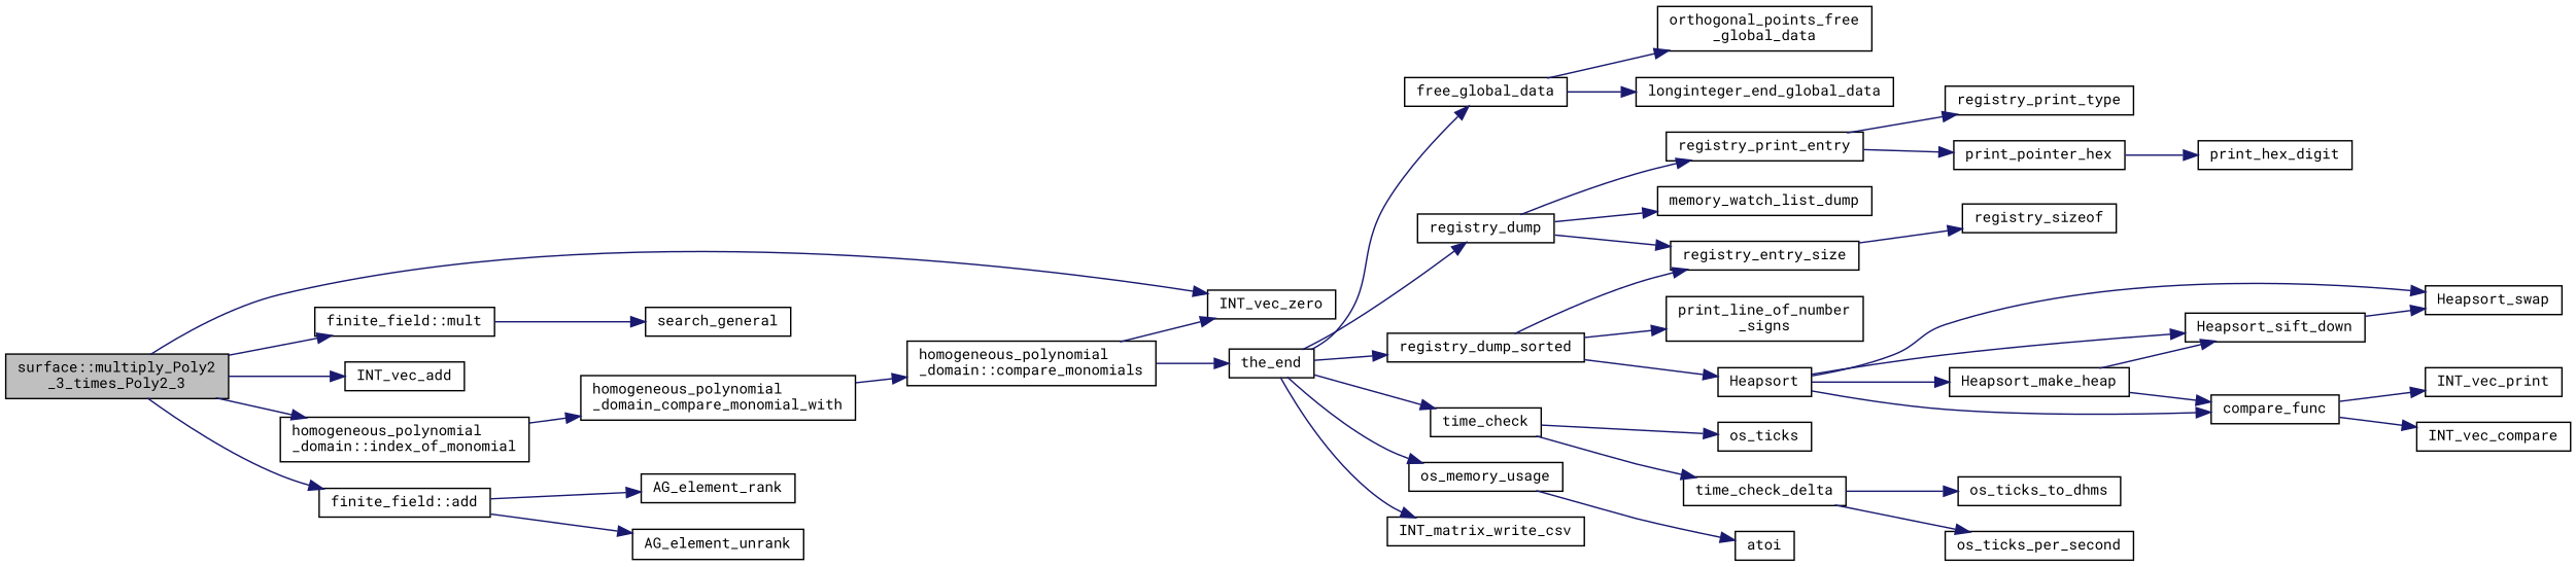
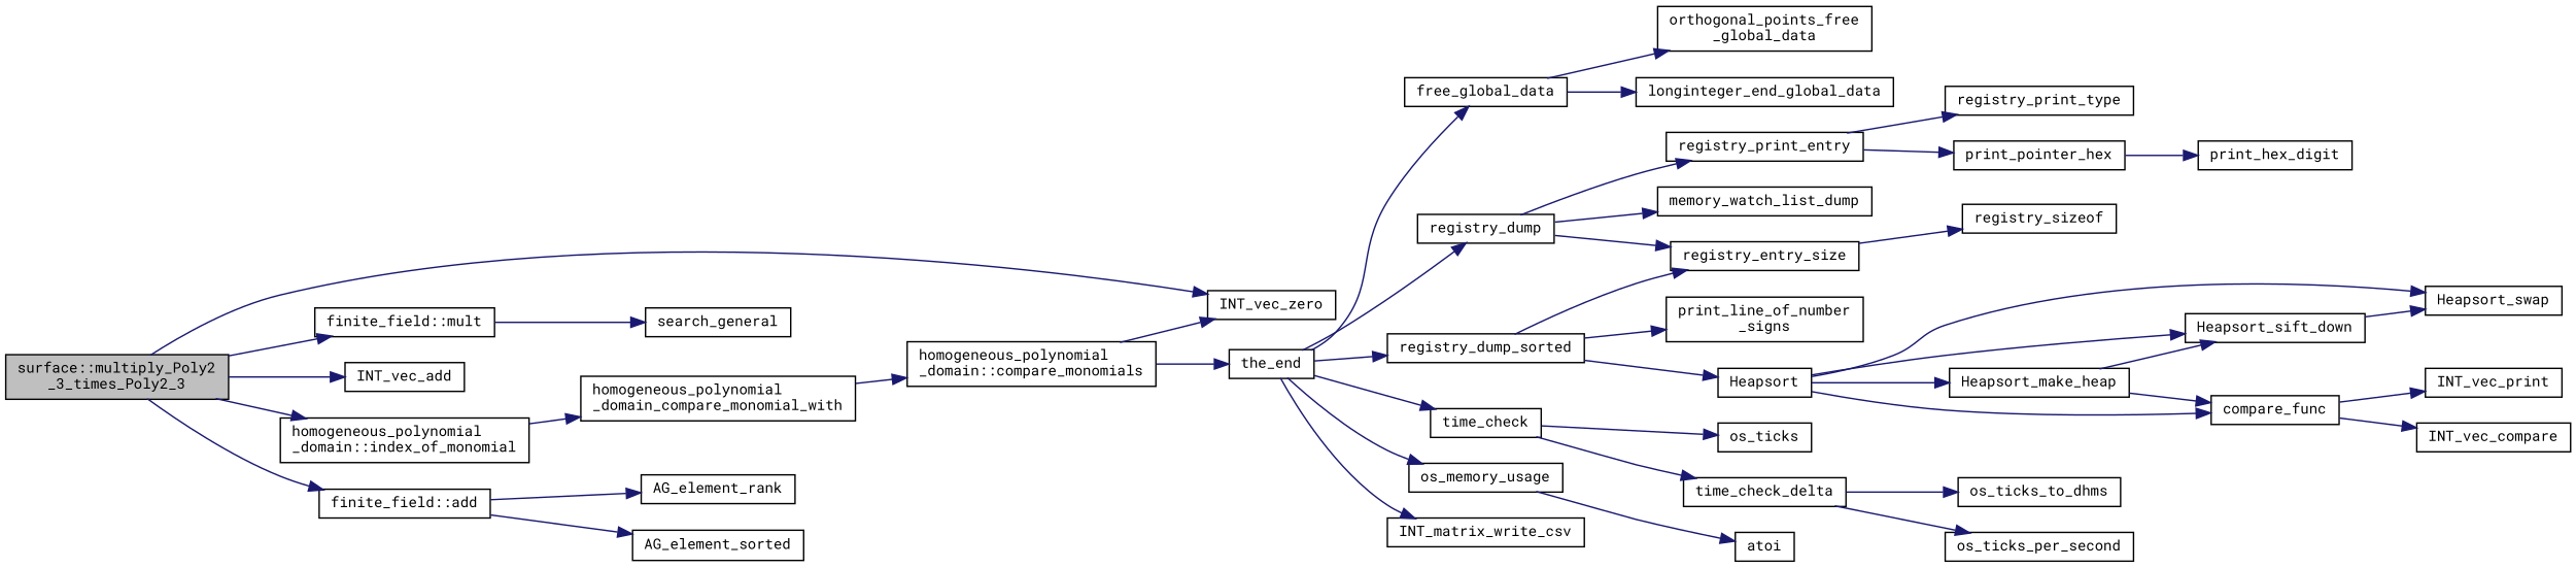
  digraph {
    fontname="Roboto Mono"
    rankdir=LR
    node [color=black fillcolor=white fontname="Roboto Mono" fontsize=10 shape=record style=filled]
    edge [color=midnightblue fontname="Roboto Mono" fontsize=10 labelfontname=Helvetica labelfontsize=10 style=solid]
    n1 [fillcolor=grey75 fontcolor=black height=0.2 label="surface::multiply_Poly2\l_3_times_Poly2_3" width=0.4]
    n2 [height=0.2 label=INT_vec_zero width=0.4]
    n3 [height=0.2 label="finite_field::mult" width=0.4]
    n4 [height=0.2 label=INT_vec_add width=0.4]
    n5 [height=0.2 label="homogeneous_polynomial\l_domain::index_of_monomial" width=0.4]
    n6 [height=0.2 label="finite_field::add" width=0.4]
    n7 [height=0.2 label=search_general width=0.4]
    n8 [height=0.2 label="homogeneous_polynomial\l_domain_compare_monomial_with" width=0.4]
-   n9 [height=0.2 label=AG_element_unrank width=0.4]
+   n9 [height=0.2 label=AG_element_sorted width=0.4]
    n10 [height=0.2 label=AG_element_rank width=0.4]
    n11 [height=0.2 label="homogeneous_polynomial\l_domain::compare_monomials" width=0.4]
    n12 [height=0.2 label=the_end width=0.4]
    n13 [height=0.2 label=free_global_data width=0.4]
    n14 [height=0.2 label=registry_dump width=0.4]
    n15 [height=0.2 label=registry_dump_sorted width=0.4]
    n16 [height=0.2 label=time_check width=0.4]
    n17 [height=0.2 label=os_memory_usage width=0.4]
    n18 [height=0.2 label=INT_matrix_write_csv width=0.4]
    n19 [height=0.2 label="orthogonal_points_free\l_global_data" width=0.4]
    n20 [height=0.2 label=longinteger_end_global_data width=0.4]
    n21 [height=0.2 label=registry_print_entry width=0.4]
    n22 [height=0.2 label=registry_entry_size width=0.4]
    n23 [height=0.2 label=memory_watch_list_dump width=0.4]
    n24 [height=0.2 label="print_line_of_number\l_signs" width=0.4]
    n25 [height=0.2 label=Heapsort width=0.4]
    n26 [height=0.2 label=os_ticks width=0.4]
    n27 [height=0.2 label=time_check_delta width=0.4]
    n28 [height=0.2 label=atoi width=0.4]
    n29 [height=0.2 label=print_pointer_hex width=0.4]
    n30 [height=0.2 label=registry_print_type width=0.4]
    n31 [height=0.2 label=registry_sizeof width=0.4]
    n32 [height=0.2 label=print_hex_digit width=0.4]
    n33 [height=0.2 label=Heapsort_make_heap width=0.4]
    n34 [height=0.2 label=Heapsort_sift_down width=0.4]
    n35 [height=0.2 label=Heapsort_swap width=0.4]
    n36 [height=0.2 label=compare_func width=0.4]
    n37 [height=0.2 label=INT_vec_compare width=0.4]
    n38 [height=0.2 label=INT_vec_print width=0.4]
    n39 [height=0.2 label=os_ticks_per_second width=0.4]
    n40 [height=0.2 label=os_ticks_to_dhms width=0.4]
    n1 -> n2
    n1 -> n3
    n1 -> n4
    n1 -> n5
    n1 -> n6
    n3 -> n7
    n5 -> n8
    n6 -> n9
    n6 -> n10
    n8 -> n11
    n11 -> n2
    n11 -> n12
    n12 -> n13
    n12 -> n14
    n12 -> n15
    n12 -> n16
    n12 -> n17
    n12 -> n18
    n13 -> n19
    n13 -> n20
    n14 -> n21
    n14 -> n22
    n14 -> n23
    n15 -> n22
    n15 -> n24
    n15 -> n25
    n16 -> n26
    n16 -> n27
    n17 -> n28
    n21 -> n29
    n21 -> n30
    n22 -> n31
    n25 -> n33
    n25 -> n34
    n25 -> n35
    n25 -> n36
    n27 -> n39
    n27 -> n40
    n29 -> n32
    n33 -> n34
    n33 -> n36
    n34 -> n35
    n36 -> n37
    n36 -> n38
  }
